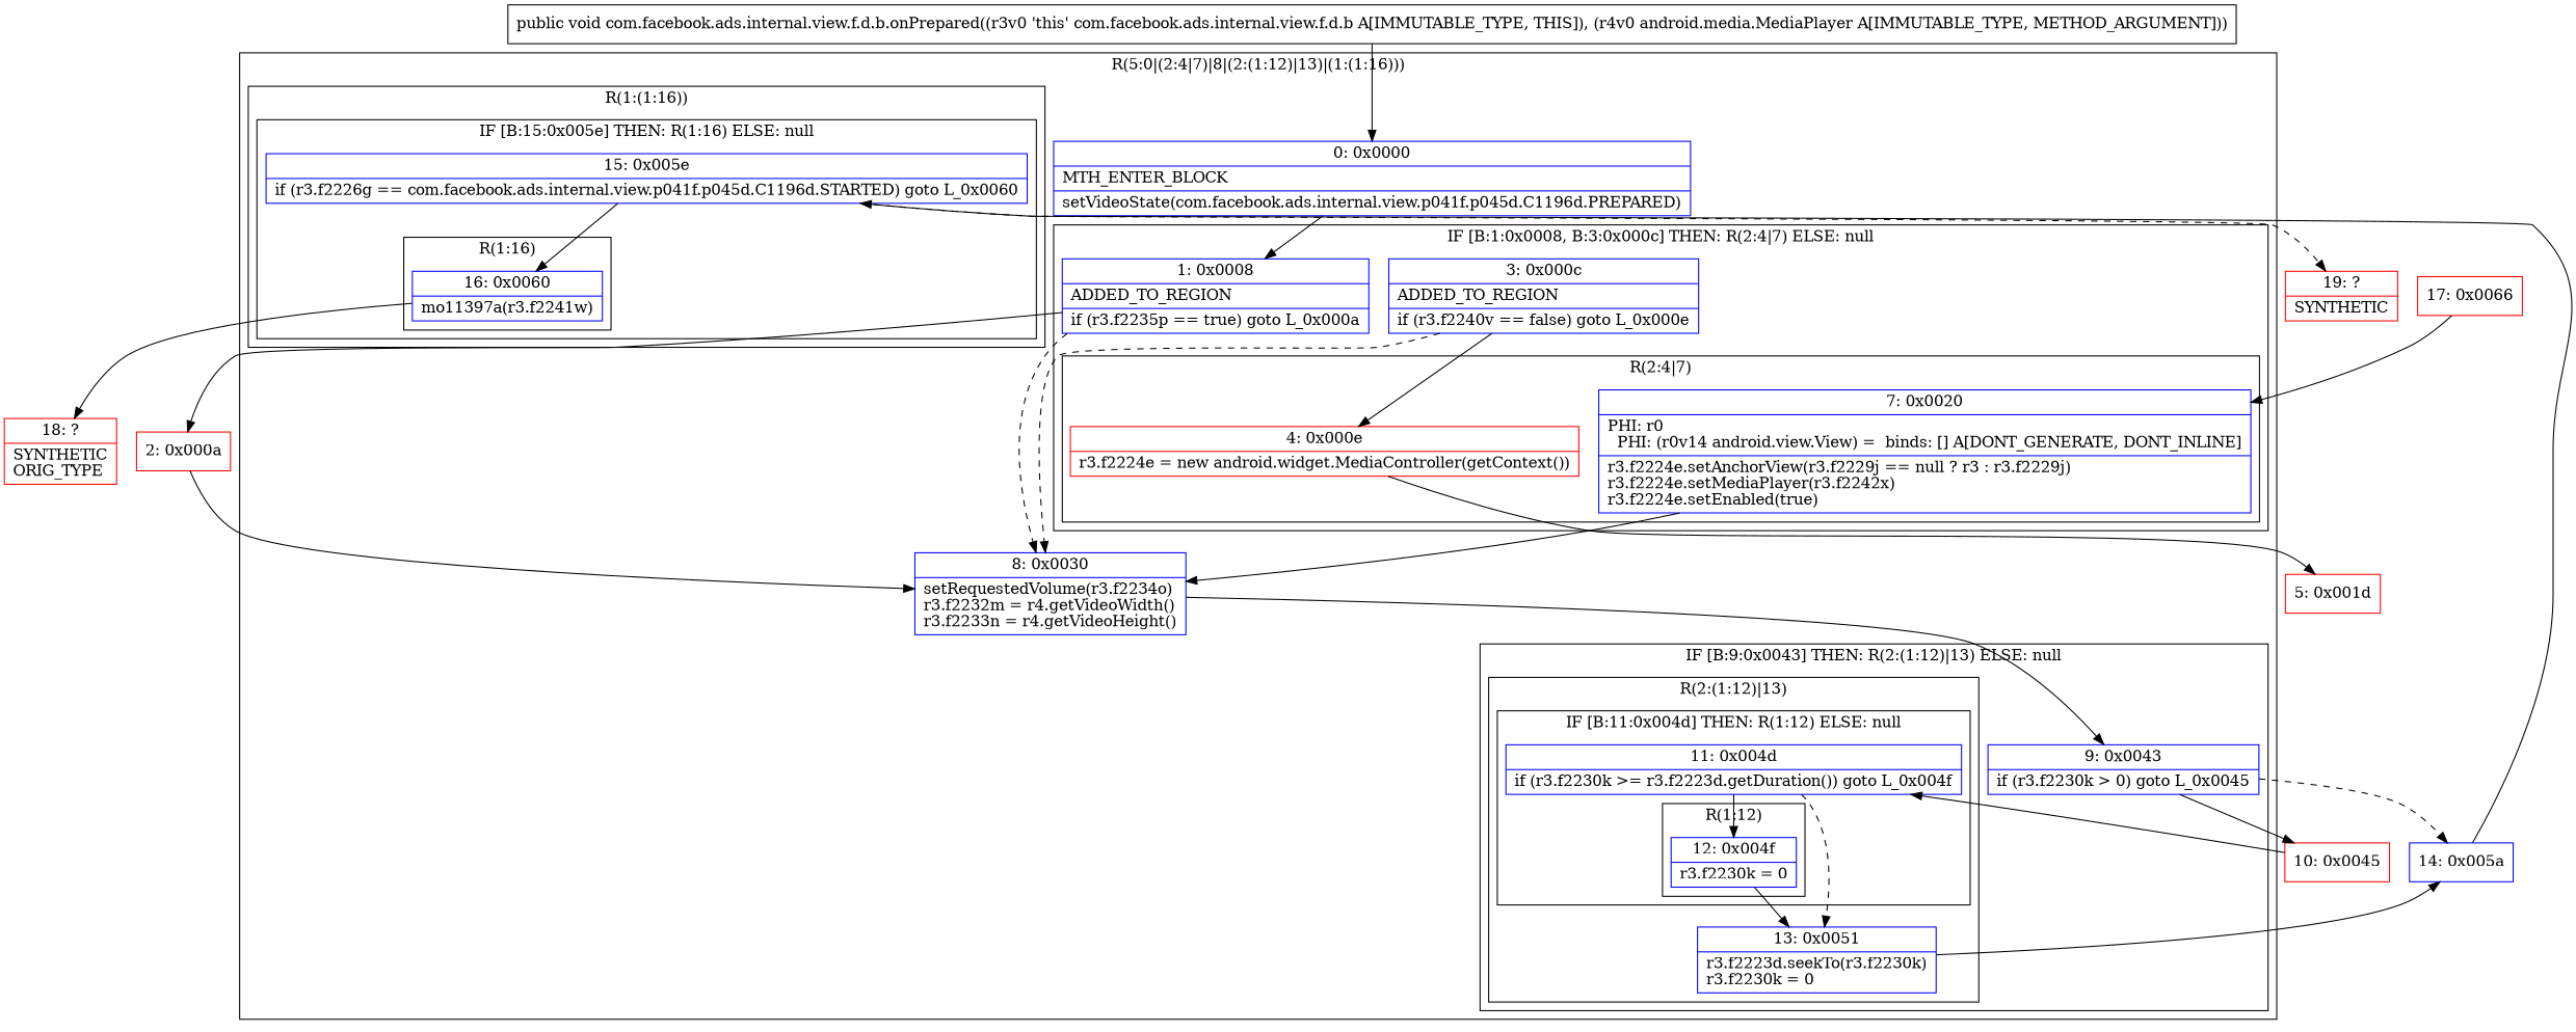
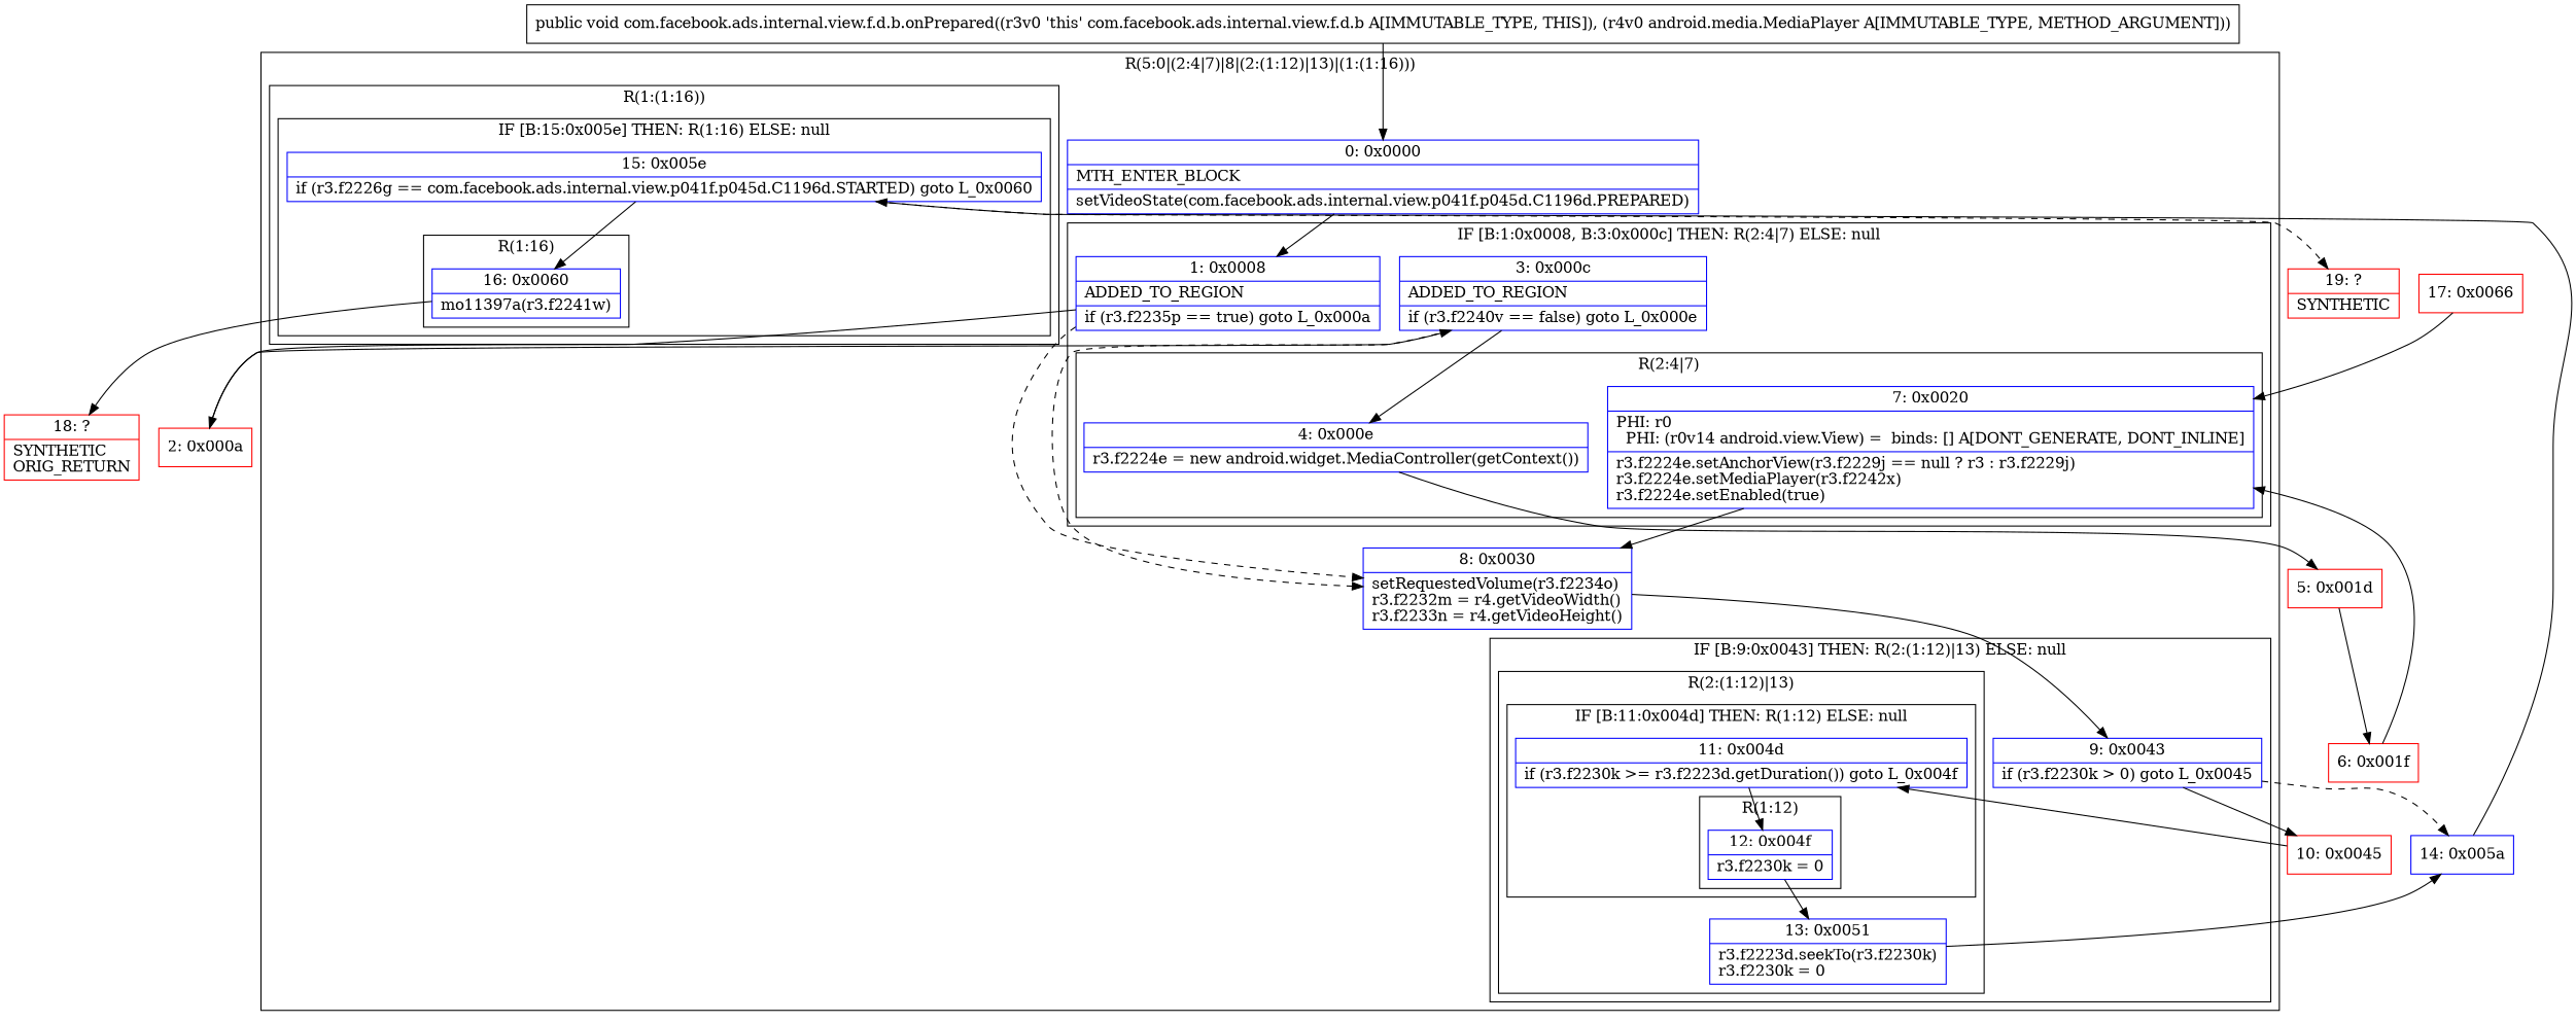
  digraph {
    node [color=blue shape=record]
-   n1 [color=red label="{4\:\ 0x000e|r3.f2224e = new android.widget.MediaController(getContext())\l}"]
+   n1 [label="{4\:\ 0x000e|r3.f2224e = new android.widget.MediaController(getContext())\l}"]
    n2 [label="{7\:\ 0x0020|PHI: r0 \l  PHI: (r0v14 android.view.View) =  binds: [] A[DONT_GENERATE, DONT_INLINE]\l|r3.f2224e.setAnchorView(r3.f2229j == null ? r3 : r3.f2229j)\lr3.f2224e.setMediaPlayer(r3.f2242x)\lr3.f2224e.setEnabled(true)\l}"]
    n3 [label="{1\:\ 0x0008|ADDED_TO_REGION\l|if (r3.f2235p == true) goto L_0x000a\l}"]
    n4 [label="{3\:\ 0x000c|ADDED_TO_REGION\l|if (r3.f2240v == false) goto L_0x000e\l}"]
    n5 [label="{12\:\ 0x004f|r3.f2230k = 0\l}"]
    n6 [label="{11\:\ 0x004d|if (r3.f2230k \>= r3.f2223d.getDuration()) goto L_0x004f\l}"]
    n7 [label="{13\:\ 0x0051|r3.f2223d.seekTo(r3.f2230k)\lr3.f2230k = 0\l}"]
    n8 [label="{9\:\ 0x0043|if (r3.f2230k \> 0) goto L_0x0045\l}"]
    n9 [label="{16\:\ 0x0060|mo11397a(r3.f2241w)\l}"]
    n10 [label="{15\:\ 0x005e|if (r3.f2226g == com.facebook.ads.internal.view.p041f.p045d.C1196d.STARTED) goto L_0x0060\l}"]
    n11 [label="{0\:\ 0x0000|MTH_ENTER_BLOCK\l|setVideoState(com.facebook.ads.internal.view.p041f.p045d.C1196d.PREPARED)\l}"]
    n12 [label="{8\:\ 0x0030|setRequestedVolume(r3.f2234o)\lr3.f2232m = r4.getVideoWidth()\lr3.f2233n = r4.getVideoHeight()\l}"]
    n13 [color=red label="{5\:\ 0x001d}"]
    n14 [color=red label="{2\:\ 0x000a}"]
    n15 [label="{14\:\ 0x005a}"]
    n16 [color=red label="{10\:\ 0x0045}"]
-   n17 [color=red label="{18\:\ ?|SYNTHETIC\lORIG_TYPE\l}"]
+   n17 [color=red label="{18\:\ ?|SYNTHETIC\lORIG_RETURN\l}"]
    n18 [color=red label="{19\:\ ?|SYNTHETIC\l}"]
+   n19 [color=red label="{6\:\ 0x001f}"]
    n20 [color=red label="{17\:\ 0x0066}"]
    n21 [label="{public void com.facebook.ads.internal.view.f.d.b.onPrepared((r3v0 'this' com.facebook.ads.internal.view.f.d.b A[IMMUTABLE_TYPE, THIS]), (r4v0 android.media.MediaPlayer A[IMMUTABLE_TYPE, METHOD_ARGUMENT])) }" color=""]
    subgraph cluster_1 {
      label="R(5:0|(2:4|7)|8|(2:(1:12)|13)|(1:(1:16)))"
      n11
      n12
      subgraph cluster_2 {
        label="IF [B:1:0x0008, B:3:0x000c] THEN: R(2:4|7) ELSE: null"
        n3
        n4
        subgraph cluster_3 {
          label="R(2:4|7)"
          n1
          n2
        }
      }
      subgraph cluster_4 {
        label="IF [B:9:0x0043] THEN: R(2:(1:12)|13) ELSE: null"
        n8
        subgraph cluster_5 {
          label="R(2:(1:12)|13)"
          n7
          subgraph cluster_6 {
            label="IF [B:11:0x004d] THEN: R(1:12) ELSE: null"
            n6
            subgraph cluster_7 {
              label="R(1:12)"
              n5
            }
          }
        }
      }
      subgraph cluster_8 {
        label="R(1:(1:16))"
        subgraph cluster_9 {
          label="IF [B:15:0x005e] THEN: R(1:16) ELSE: null"
          n10
          subgraph cluster_10 {
            label="R(1:16)"
            n9
          }
        }
      }
    }
    n1 -> n13
    n2 -> n12
    n3 -> n12 [style=dashed]
    n3 -> n14
    n4 -> n1
    n4 -> n12 [style=dashed]
    n5 -> n7
    n6 -> n5
-   n6 -> n7 [style=dashed]
    n7 -> n15
    n8 -> n15 [style=dashed]
    n8 -> n16
    n9 -> n17
    n10 -> n9
    n10 -> n18 [style=dashed]
    n11 -> n3
    n12 -> n8
-   n14 -> n12
+   n13 -> n19
+   n14 -> n4
    n15 -> n10
    n16 -> n6
+   n19 -> n2
    n20 -> n2
    n21 -> n11
  }
